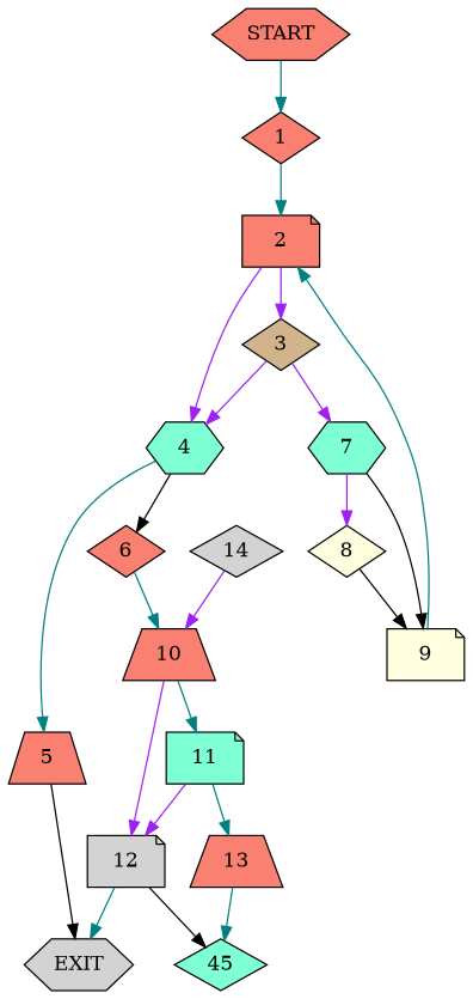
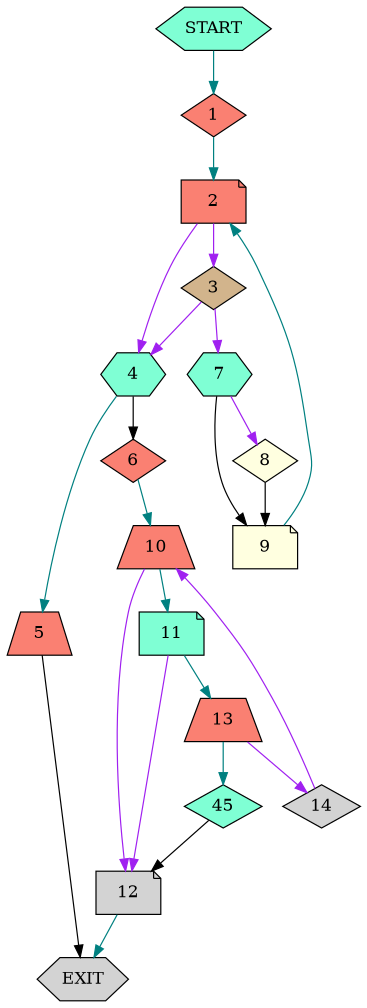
  digraph {
    node [fillcolor=salmon shape=diamond style=filled]
    edge [color=teal]
-   n1 [label=START shape=hexagon]
+   n1 [fillcolor=aquamarine label=START shape=hexagon]
    1
    2 [shape=note]
    n4 [fillcolor=lightgrey label=EXIT shape=hexagon]
    3 [fillcolor=tan]
    4 [fillcolor=aquamarine shape=hexagon]
    7 [fillcolor=aquamarine shape=hexagon]
    5 [shape=trapezium]
    6
    8 [fillcolor=lightyellow]
    9 [fillcolor=lightyellow shape=note]
    10 [shape=trapezium]
    11 [fillcolor=aquamarine shape=note]
    12 [fillcolor=lightgrey shape=note]
    13 [shape=trapezium]
    14 [fillcolor=lightgrey]
    n17 [fillcolor=aquamarine label=45]
    n1 -> 1
    1 -> 2
    2 -> 3 [color=purple]
    2 -> 4 [color=purple]
    3 -> 4 [color=purple]
    3 -> 7 [color=purple]
    4 -> 5
    4 -> 6 [color=black]
    7 -> 8 [color=purple]
    7 -> 9 [color=black]
    5 -> n4 [color=black]
    6 -> 10
    8 -> 9 [color=black]
    9 -> 2
    10 -> 11
    10 -> 12 [color=purple]
    11 -> 12 [color=purple]
    11 -> 13
    12 -> n4
+   13 -> 14 [color=purple]
    13 -> n17
    14 -> 10 [color=purple]
-   12 -> n17 [color=black]
+   n17 -> 12 [color=black]
  }
